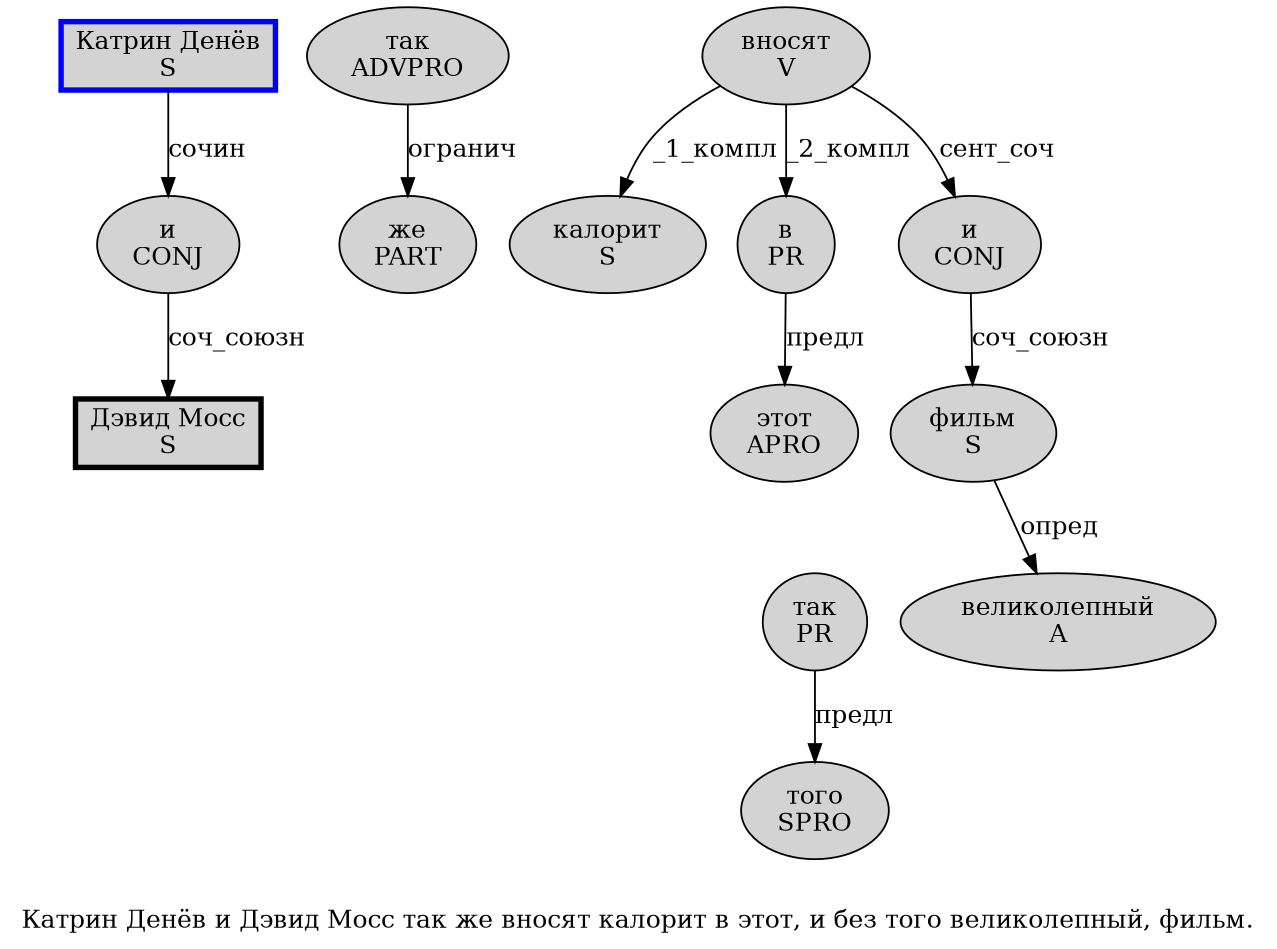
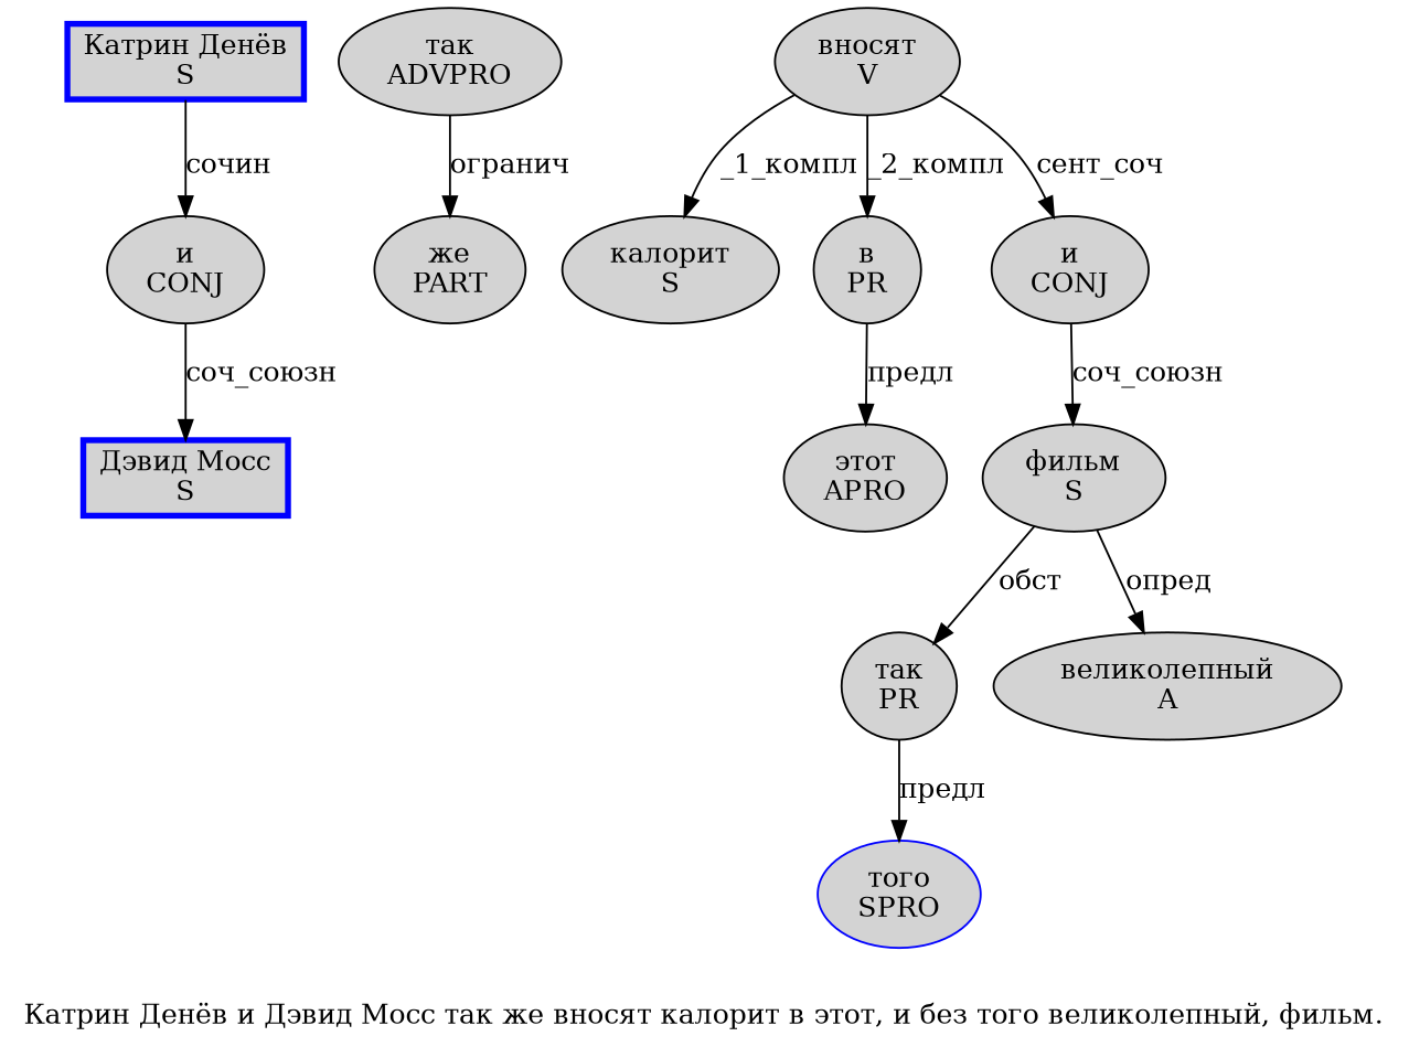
  digraph {
    label="Катрин Денёв и Дэвид Мосс так же вносят калорит в этот, и без того великолепный, фильм."
    node [fillcolor=lightgray penwidth=1 shape=ellipse style=filled]
    n1 [color=blue label="Катрин Денёв\nS" penwidth=3 shape=box]
    n2 [label="и\nCONJ"]
-   n3 [color=black label="Дэвид Мосс\nS" penwidth=3 shape=box]
+   n3 [color=blue label="Дэвид Мосс\nS" penwidth=3 shape=box]
    n4 [label="так\nADVPRO"]
    n5 [label="же\nPART"]
    n6 [label="вносят\nV"]
    n7 [label="калорит\nS"]
    n8 [label="в\nPR"]
    n9 [label="и\nCONJ"]
    n10 [label="этот\nAPRO"]
    n11 [label="фильм\nS"]
    n12 [label="так\nPR"]
    n13 [label="великолепный\nA"]
-   n14 [label="того\nSPRO"]
+   n14 [label="того\nSPRO" color=blue]
    n1 -> n2 [label="сочин"]
    n2 -> n3 [label="соч_союзн"]
    n4 -> n5 [label="огранич"]
    n6 -> n7 [label="_1_компл"]
    n6 -> n8 [label="_2_компл"]
    n6 -> n9 [label="сент_соч"]
    n8 -> n10 [label="предл"]
    n9 -> n11 [label="соч_союзн"]
+   n11 -> n12 [label="обст"]
    n11 -> n13 [label="опред"]
    n12 -> n14 [label="предл"]
  }
